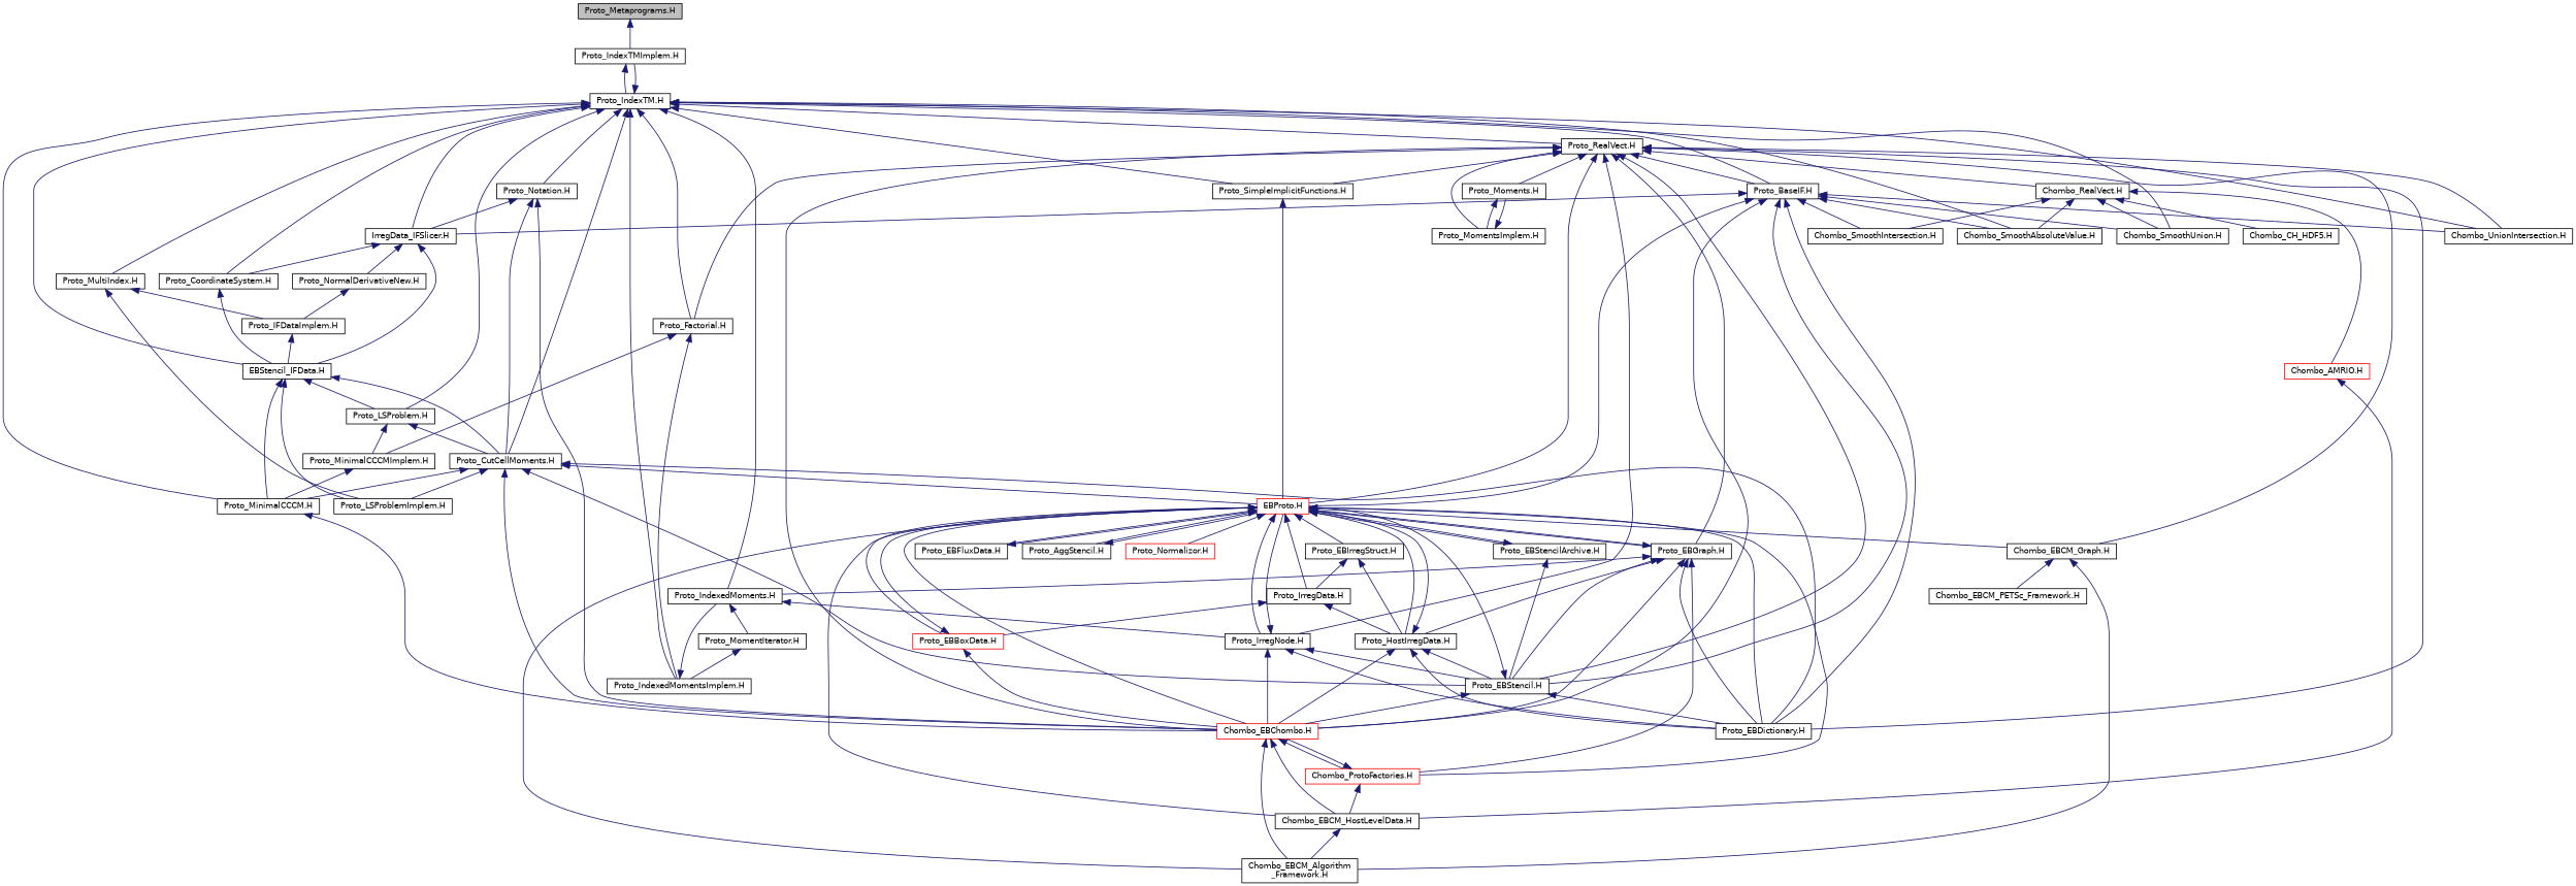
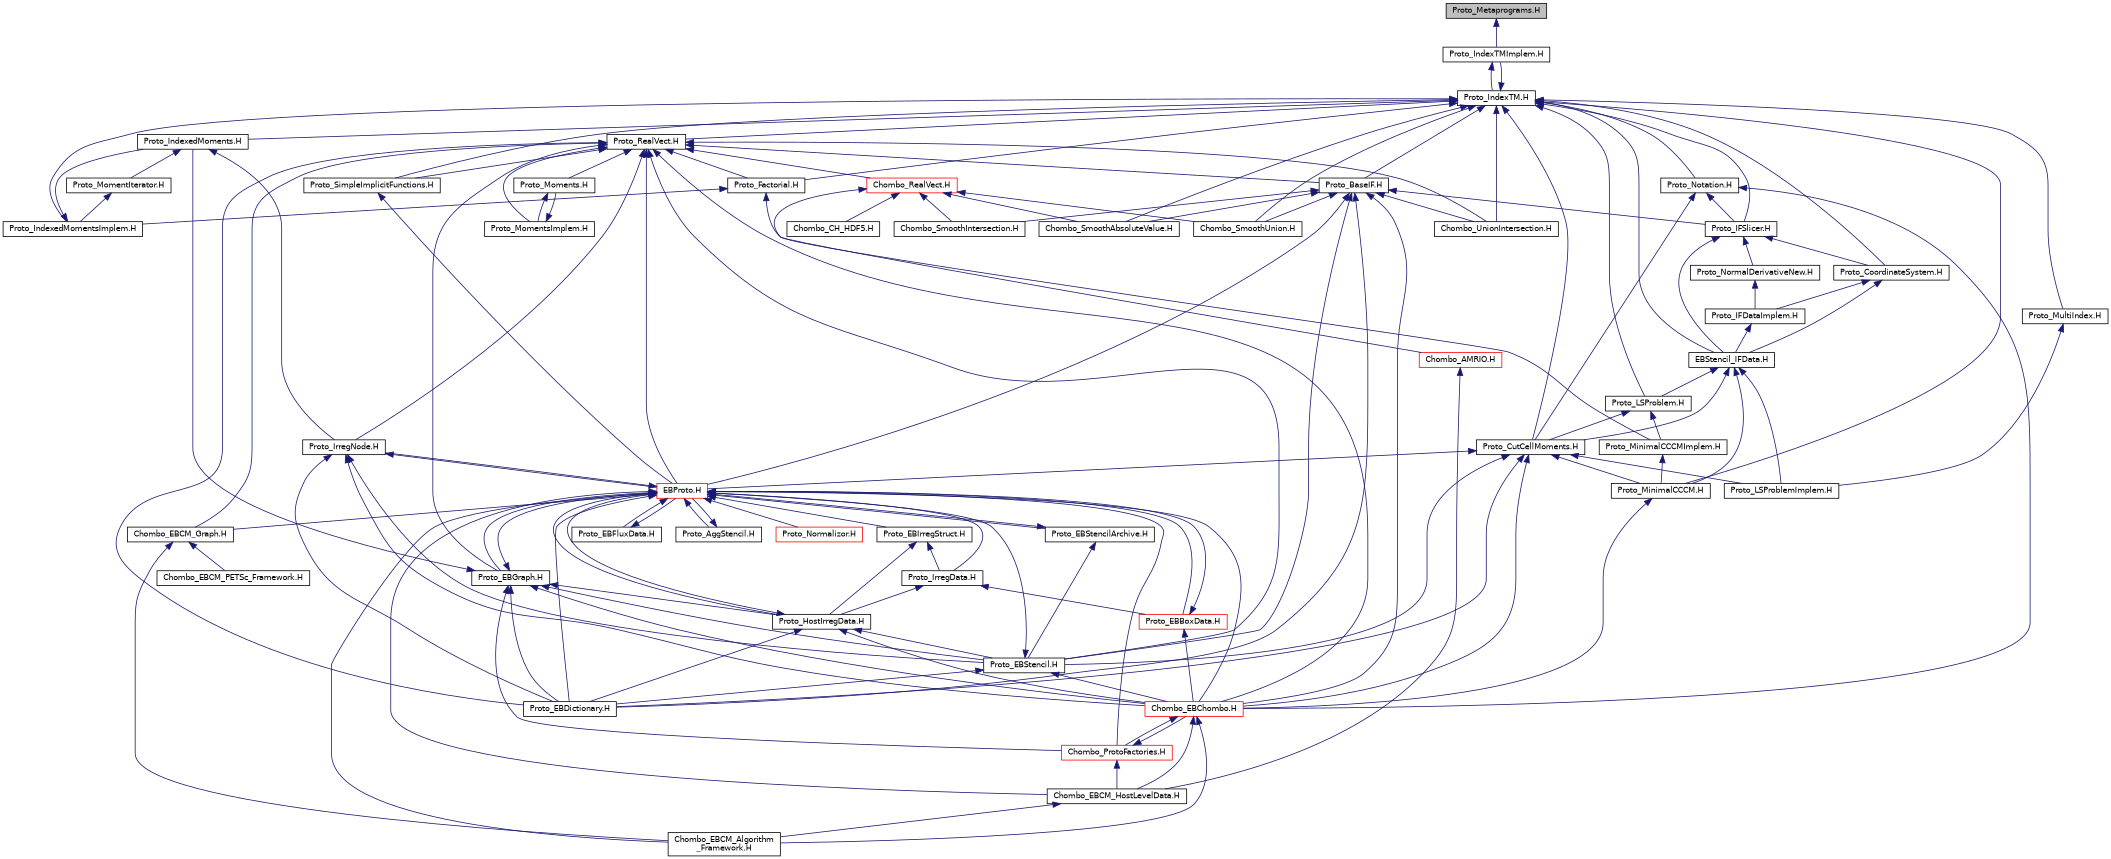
  digraph {
    node [color=black fillcolor=white fontname=Helvetica fontsize=10 shape=record style=filled]
    edge [color=midnightblue dir=back fontname=Helvetica fontsize=10 labelfontname=Helvetica labelfontsize=10 style=solid]
    n1 [fillcolor=grey75 fontcolor=black height=0.2 label="Proto_Metaprograms.H" width=0.4]
    n2 [height=0.2 label="Proto_IndexTMImplem.H" width=0.4]
    n3 [height=0.2 label="Proto_IndexTM.H" width=0.4]
    n4 [height=0.2 label="Proto_IndexedMoments.H" width=0.4]
    n5 [height=0.2 label="Proto_IndexedMomentsImplem.H" width=0.4]
    n6 [height=0.2 label="Proto_Factorial.H" width=0.4]
    n7 [height=0.2 label="Proto_MinimalCCCM.H" width=0.4]
    n8 [height=0.2 label="Proto_RealVect.H" width=0.4]
    n9 [height=0.2 label="Chombo_SmoothAbsoluteValue.H" width=0.4]
    n10 [height=0.2 label="Chombo_SmoothUnion.H" width=0.4]
    n11 [height=0.2 label="Proto_BaseIF.H" width=0.4]
-   n12 [height=0.2 label="IrregData_IFSlicer.H" width=0.4]
+   n12 [height=0.2 label="Proto_IFSlicer.H" width=0.4]
    n13 [height=0.2 label="EBStencil_IFData.H" width=0.4]
    n14 [height=0.2 label="Proto_CutCellMoments.H" width=0.4]
    n15 [height=0.2 label="Proto_LSProblem.H" width=0.4]
    n16 [height=0.2 label="Proto_CoordinateSystem.H" width=0.4]
    n17 [height=0.2 label="Proto_SimpleImplicitFunctions.H" width=0.4]
    n18 [height=0.2 label="Chombo_UnionIntersection.H" width=0.4]
    n19 [height=0.2 label="Proto_Notation.H" width=0.4]
    n20 [height=0.2 label="Proto_MultiIndex.H" width=0.4]
    n21 [height=0.2 label="Proto_IrregNode.H" width=0.4]
    n22 [height=0.2 label="Proto_MomentIterator.H" width=0.4]
    n23 [height=0.2 label="Proto_MinimalCCCMImplem.H" width=0.4]
    n24 [color=red height=0.2 label="Chombo_EBChombo.H" width=0.4]
    n25 [color=red height=0.2 label="EBProto.H" width=0.4]
    n26 [height=0.2 label="Proto_EBStencil.H" width=0.4]
    n27 [height=0.2 label="Proto_EBDictionary.H" width=0.4]
    n28 [height=0.2 label="Chombo_EBCM_Graph.H" width=0.4]
    n29 [height=0.2 label="Proto_EBGraph.H" width=0.4]
-   n30 [height=0.2 label="Chombo_RealVect.H" width=0.4]
+   n30 [color=red height=0.2 label="Chombo_RealVect.H" width=0.4]
    n31 [height=0.2 label="Proto_Moments.H" width=0.4]
    n32 [height=0.2 label="Proto_MomentsImplem.H" width=0.4]
    n33 [height=0.2 label="Chombo_SmoothIntersection.H" width=0.4]
    n34 [height=0.2 label="Proto_NormalDerivativeNew.H" width=0.4]
    n35 [height=0.2 label="Proto_LSProblemImplem.H" width=0.4]
    n36 [height=0.2 label="Proto_IFDataImplem.H" width=0.4]
    n37 [height=0.2 label="Chombo_EBCM_Algorithm\l_Framework.H" width=0.4]
    n38 [height=0.2 label="Chombo_EBCM_HostLevelData.H" width=0.4]
    n39 [height=0.2 label="Proto_HostIrregData.H" width=0.4]
    n40 [color=red height=0.2 label="Chombo_ProtoFactories.H" width=0.4]
    n41 [height=0.2 label="Proto_EBIrregStruct.H" width=0.4]
    n42 [height=0.2 label="Proto_IrregData.H" width=0.4]
    n43 [color=red height=0.2 label="Proto_EBBoxData.H" width=0.4]
    n44 [height=0.2 label="Proto_EBFluxData.H" width=0.4]
    n45 [height=0.2 label="Proto_AggStencil.H" width=0.4]
    n46 [height=0.2 label="Proto_EBStencilArchive.H" width=0.4]
    n47 [color=red height=0.2 label="Proto_Normalizor.H" width=0.4]
    n48 [height=0.2 label="Chombo_EBCM_PETSc_Framework.H" width=0.4]
    n49 [color=red height=0.2 label="Chombo_AMRIO.H" width=0.4]
    n50 [height=0.2 label="Chombo_CH_HDF5.H" width=0.4]
    n1 -> n2
    n2 -> n3
    n3 -> n2
    n3 -> n4
    n3 -> n5
    n3 -> n6
    n3 -> n7
    n3 -> n8
    n3 -> n9
    n3 -> n10
    n3 -> n11
    n3 -> n12
    n3 -> n13
    n3 -> n14
    n3 -> n15
    n3 -> n16
    n3 -> n17
    n3 -> n18
    n3 -> n19
    n3 -> n20
    n4 -> n21
    n4 -> n22
    n5 -> n4
    n6 -> n5
    n6 -> n23
    n7 -> n24
    n8 -> n6
    n8 -> n11
    n8 -> n17
    n8 -> n18
    n8 -> n21
    n8 -> n24
    n8 -> n25
    n8 -> n26
    n8 -> n27
    n8 -> n28
    n8 -> n29
    n8 -> n30
    n8 -> n31
    n8 -> n32
    n11 -> n9
    n11 -> n10
    n11 -> n12
    n11 -> n18
    n11 -> n24
    n11 -> n25
    n11 -> n26
    n11 -> n27
    n11 -> n33
    n12 -> n13
    n12 -> n16
    n12 -> n34
    n13 -> n7
    n13 -> n14
    n13 -> n15
    n13 -> n35
    n14 -> n7
    n14 -> n24
    n14 -> n25
    n14 -> n26
    n14 -> n27
    n14 -> n35
    n15 -> n14
    n15 -> n23
    n16 -> n13
    n17 -> n25
    n19 -> n12
    n19 -> n14
    n19 -> n24
    n20 -> n35
-   n20 -> n36
+   n16 -> n36
    n21 -> n24
    n21 -> n25
    n21 -> n26
    n21 -> n27
    n22 -> n5
    n23 -> n7
    n24 -> n37
    n24 -> n38
    n24 -> n40
    n25 -> n21
    n25 -> n24
    n25 -> n27
    n25 -> n28
    n25 -> n29
    n25 -> n37
    n25 -> n38
    n25 -> n39
    n25 -> n40
    n25 -> n41
    n25 -> n42
    n25 -> n43
    n25 -> n44
    n25 -> n45
    n25 -> n46
    n25 -> n47
    n26 -> n24
    n26 -> n25
    n26 -> n27
    n28 -> n37
    n28 -> n48
    n29 -> n4
    n29 -> n24
    n29 -> n25
    n29 -> n26
    n29 -> n27
    n29 -> n39
    n29 -> n40
    n30 -> n9
    n30 -> n10
    n30 -> n33
    n30 -> n49
    n30 -> n50
    n31 -> n32
    n32 -> n31
    n34 -> n36
    n36 -> n13
    n38 -> n37
    n39 -> n24
    n39 -> n25
    n39 -> n26
    n39 -> n27
    n40 -> n24
    n40 -> n38
    n41 -> n39
    n41 -> n42
    n42 -> n39
    n42 -> n43
    n43 -> n24
    n43 -> n25
    n44 -> n25
    n45 -> n25
    n46 -> n25
    n46 -> n26
    n49 -> n38
  }
